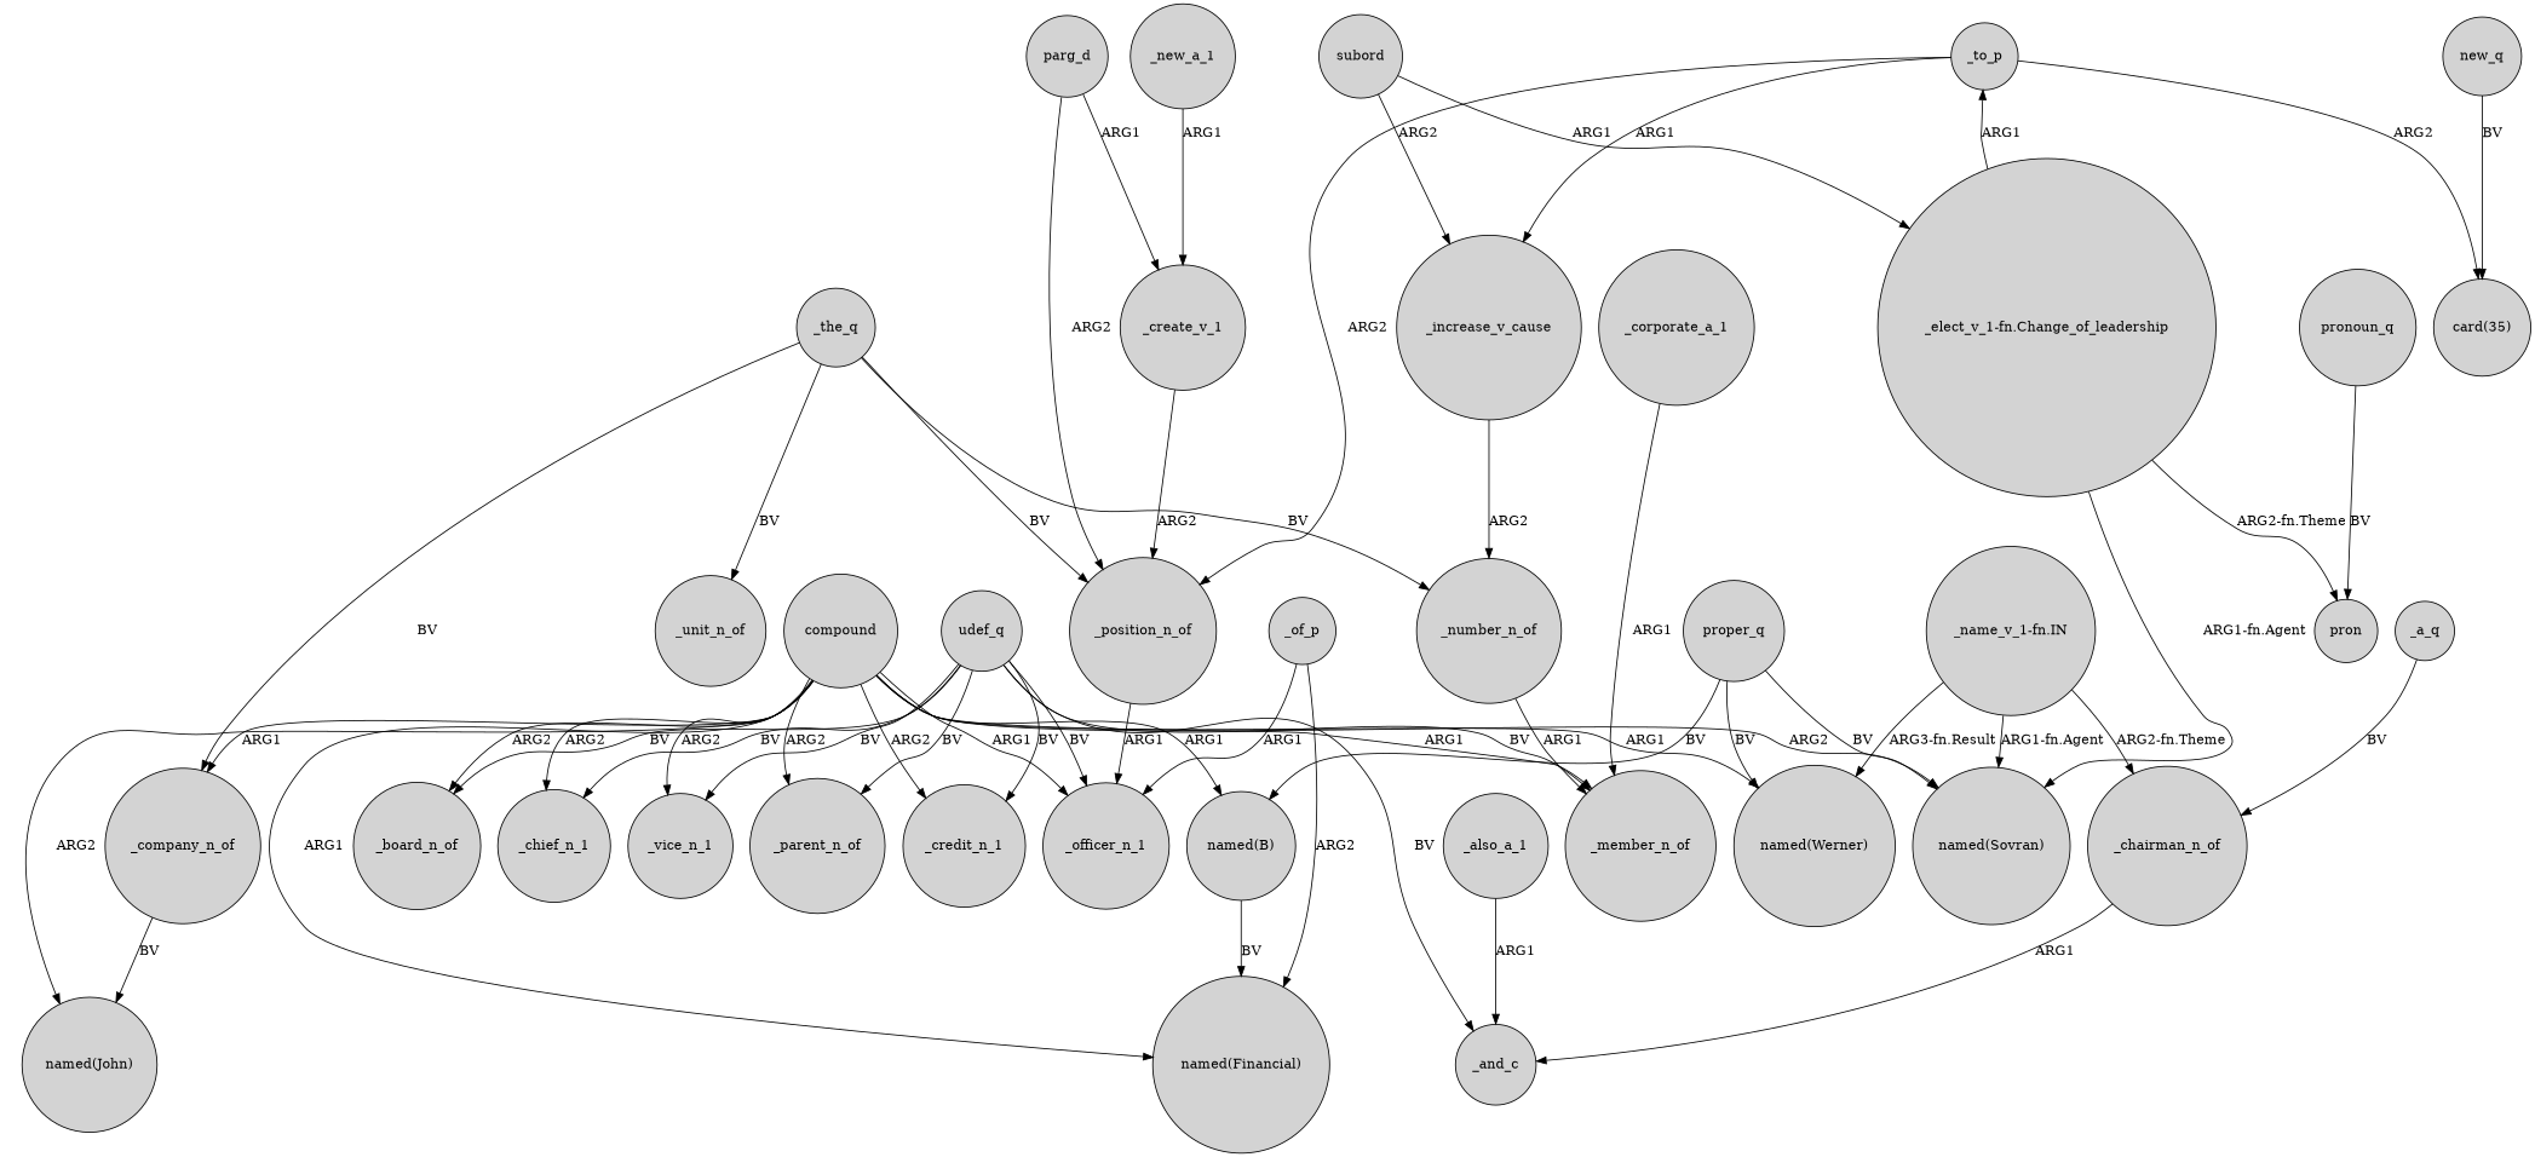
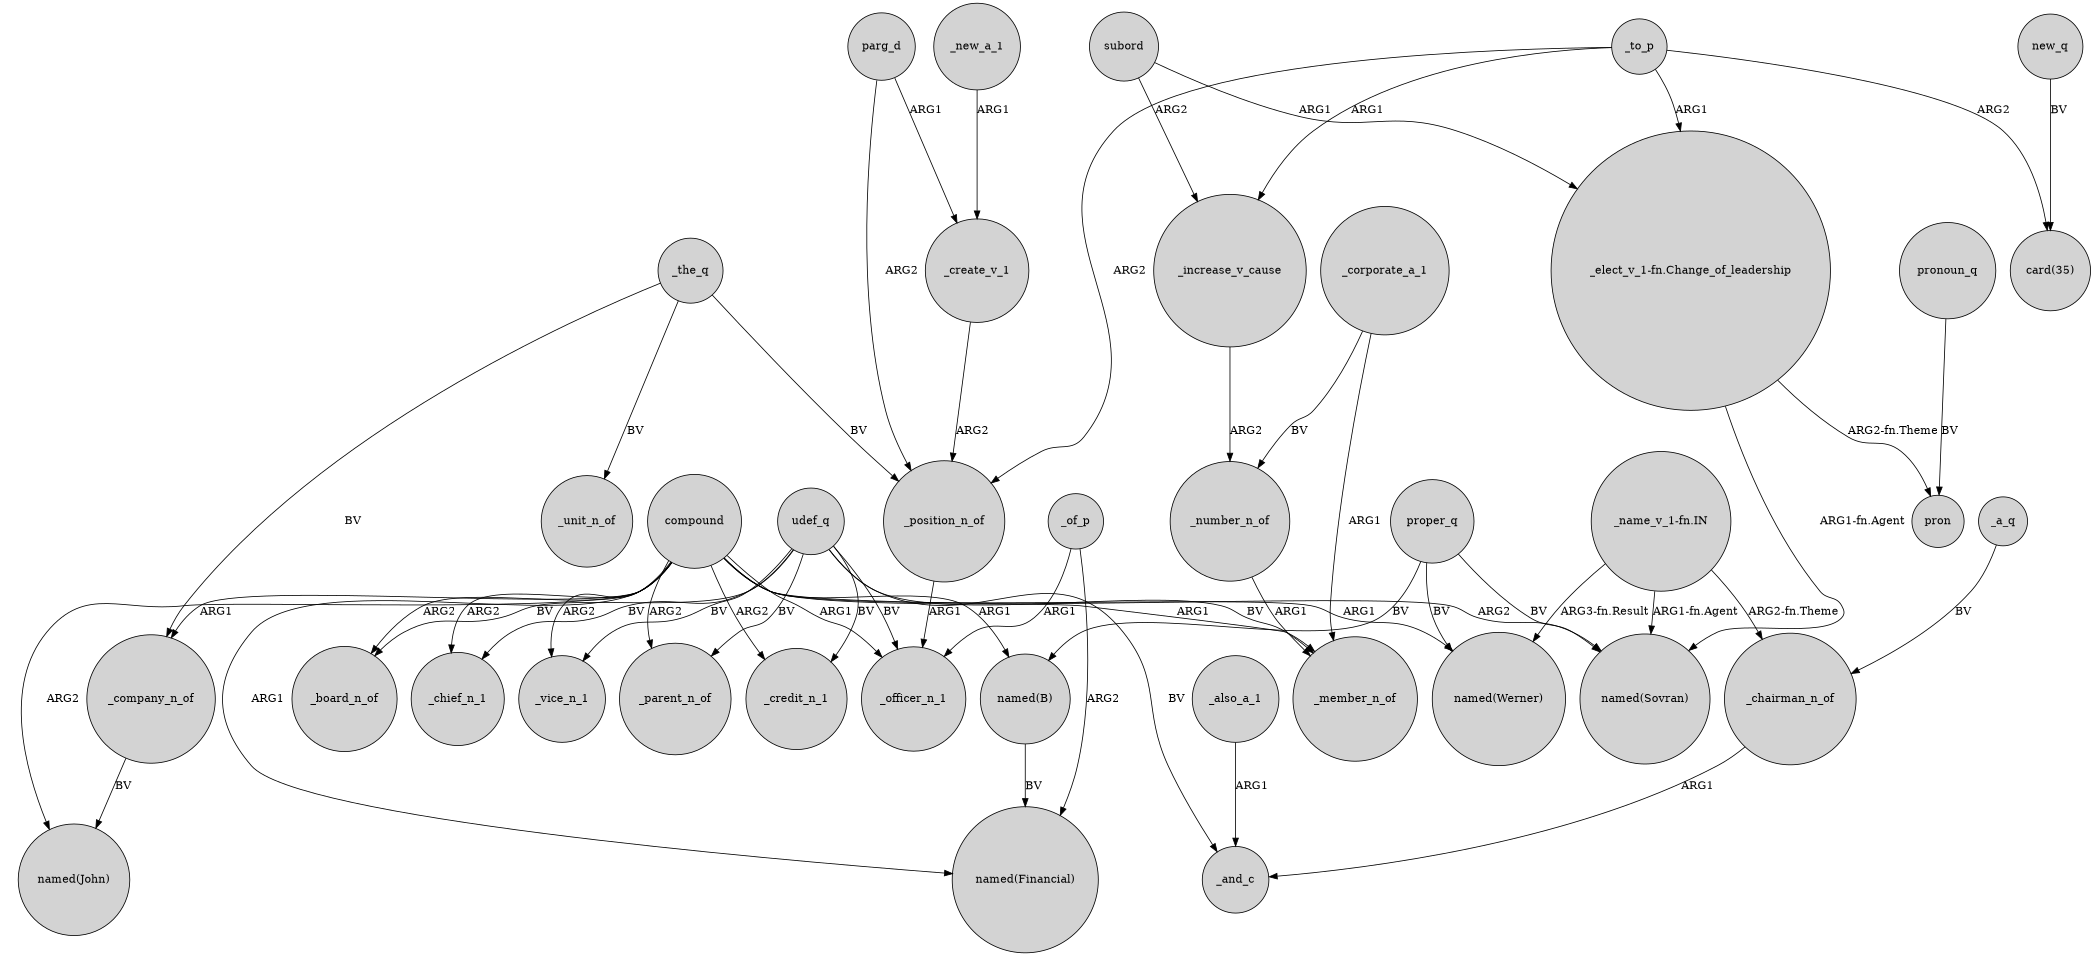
  digraph {
    node [shape=circle style=filled]
    compound
    "named(John)"
    _vice_n_1
    "named(Werner)"
    "named(Sovran)"
    _parent_n_of
    _credit_n_1
    _board_n_of
    "named(B)"
    _company_n_of
    _chief_n_1
    _officer_n_1
    "named(Financial)"
    _member_n_of
    _chairman_n_of
    _and_c
    proper_q
    "_name_v_1-fn.IN"
    udef_q
    "_elect_v_1-fn.Change_of_leadership"
    pron
    _to_p
    _increase_v_cause
    _position_n_of
    "card(35)"
    _number_n_of
    subord
    parg_d
    _create_v_1
    _the_q
    _unit_n_of
    pronoun_q
    _corporate_a_1
    _a_q
    _new_a_1
    _of_p
    _also_a_1
    n38 [label=new_q]
    compound -> "named(John)" [label=ARG2]
    compound -> _vice_n_1 [label=ARG2]
    compound -> "named(Werner)" [label=ARG1]
    compound -> "named(Sovran)" [label=ARG2]
    compound -> _parent_n_of [label=ARG2]
    compound -> _credit_n_1 [label=ARG2]
    compound -> _board_n_of [label=ARG2]
    compound -> "named(B)" [label=ARG1]
    compound -> _company_n_of [label=ARG1]
    compound -> _chief_n_1 [label=ARG2]
    compound -> _officer_n_1 [label=ARG1]
    compound -> "named(Financial)" [label=ARG1]
    compound -> _member_n_of [label=ARG1]
    "named(B)" -> "named(Financial)" [label=BV]
    _company_n_of -> "named(John)" [label=BV]
    _chairman_n_of -> _and_c [label=ARG1]
    proper_q -> "named(Werner)" [label=BV]
    proper_q -> "named(Sovran)" [label=BV]
    proper_q -> "named(B)" [label=BV]
    "_name_v_1-fn.IN" -> "named(Werner)" [label="ARG3-fn.Result"]
    "_name_v_1-fn.IN" -> "named(Sovran)" [label="ARG1-fn.Agent"]
    "_name_v_1-fn.IN" -> _chairman_n_of [label="ARG2-fn.Theme"]
    udef_q -> _vice_n_1 [label=BV]
    udef_q -> _parent_n_of [label=BV]
    udef_q -> _credit_n_1 [label=BV]
    udef_q -> _board_n_of [label=BV]
    udef_q -> _chief_n_1 [label=BV]
    udef_q -> _officer_n_1 [label=BV]
    udef_q -> _member_n_of [label=BV]
    udef_q -> _and_c [label=BV]
    "_elect_v_1-fn.Change_of_leadership" -> "named(Sovran)" [label="ARG1-fn.Agent"]
    "_elect_v_1-fn.Change_of_leadership" -> pron [label="ARG2-fn.Theme"]
-   "_elect_v_1-fn.Change_of_leadership" -> _to_p [label=ARG1]
+   _to_p -> "_elect_v_1-fn.Change_of_leadership" [label=ARG1]
    _to_p -> _increase_v_cause [label=ARG1]
    _to_p -> _position_n_of [label=ARG2]
    _to_p -> "card(35)" [label=ARG2]
    _increase_v_cause -> _number_n_of [label=ARG2]
    _position_n_of -> _officer_n_1 [label=ARG1]
    _number_n_of -> _member_n_of [label=ARG1]
    subord -> "_elect_v_1-fn.Change_of_leadership" [label=ARG1]
    subord -> _increase_v_cause [label=ARG2]
    parg_d -> _position_n_of [label=ARG2]
    parg_d -> _create_v_1 [label=ARG1]
    _create_v_1 -> _position_n_of [label=ARG2]
    _the_q -> _company_n_of [label=BV]
    _the_q -> _position_n_of [label=BV]
-   _the_q -> _number_n_of [label=BV]
+   _corporate_a_1 -> _number_n_of [label=BV]
    _the_q -> _unit_n_of [label=BV]
    pronoun_q -> pron [label=BV]
    _corporate_a_1 -> _member_n_of [label=ARG1]
    _a_q -> _chairman_n_of [label=BV]
    _new_a_1 -> _create_v_1 [label=ARG1]
    _of_p -> _officer_n_1 [label=ARG1]
    _of_p -> "named(Financial)" [label=ARG2]
    _also_a_1 -> _and_c [label=ARG1]
    n38 -> "card(35)" [label=BV]
  }
